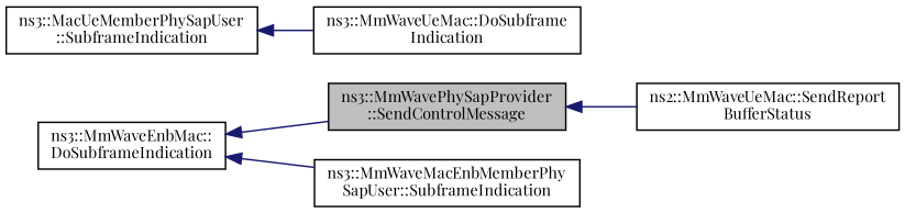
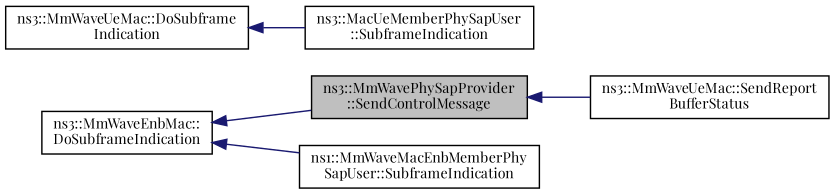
  digraph {
    fontname="Playfair Display"
    rankdir=LR
    node [color=black fillcolor=white fontname="Playfair Display" fontsize=10 shape=record style=filled]
    edge [color=midnightblue dir=back fontname="Playfair Display" fontsize=10 labelfontname=Helvetica labelfontsize=10 style=solid]
    n1 [fillcolor=grey75 fontcolor=black height=0.2 label="ns3::MmWavePhySapProvider\l::SendControlMessage" width=0.4]
-   n2 [height=0.2 label="ns2::MmWaveUeMac::SendReport\lBufferStatus" width=0.4]
+   n2 [height=0.2 label="ns3::MmWaveUeMac::SendReport\lBufferStatus" width=0.4]
    n3 [height=0.2 label="ns3::MmWaveEnbMac::\lDoSubframeIndication" width=0.4]
-   n4 [height=0.2 label="ns3::MmWaveMacEnbMemberPhy\lSapUser::SubframeIndication" width=0.4]
+   n4 [height=0.2 label="ns1::MmWaveMacEnbMemberPhy\lSapUser::SubframeIndication" width=0.4]
    n5 [height=0.2 label="ns3::MmWaveUeMac::DoSubframe\lIndication" width=0.4]
    n6 [height=0.2 label="ns3::MacUeMemberPhySapUser\l::SubframeIndication" width=0.4]
    n1 -> n2
    n3 -> n1
    n3 -> n4
-   n6 -> n5
+   n5 -> n6
  }
